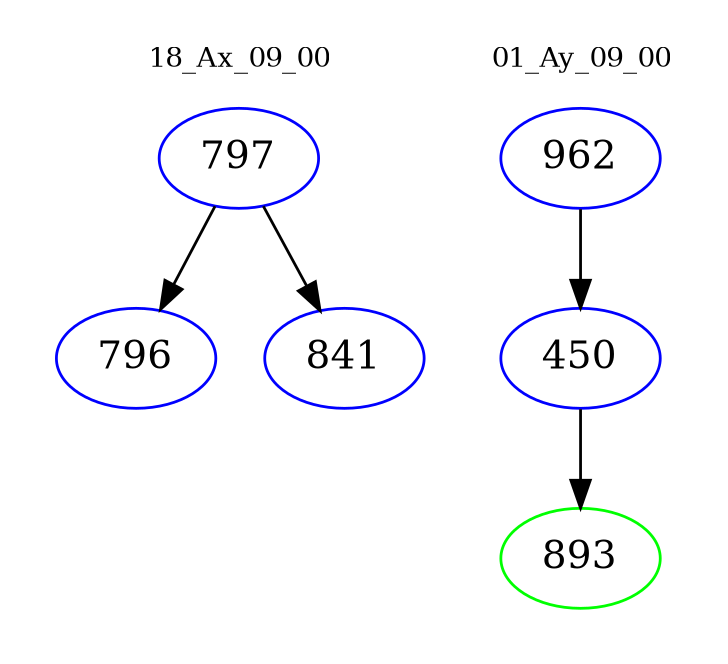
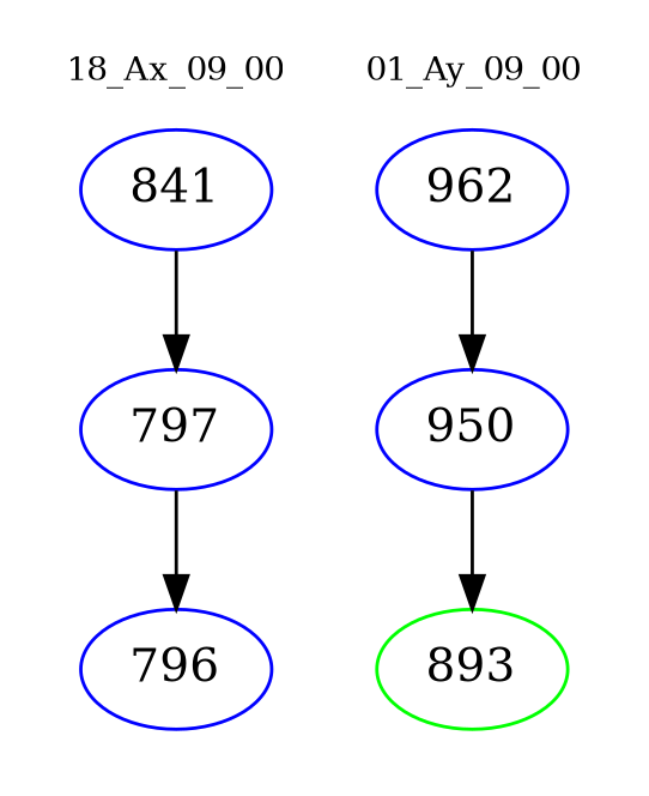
  digraph {
    node [color=blue]
    edge [color=black]
    n1 [label=797]
    n2 [label=796]
    n3 [label=841]
-   n4 [label=450]
+   n4 [label=950]
    n5 [color=green label=893]
    n6 [label=962]
    subgraph cluster_1 {
      color=white
      fontsize=10
      label="18_Ax_09_00"
      n1
      n2
      n3
    }
    subgraph cluster_2 {
      color=white
      fontsize=10
      label="01_Ay_09_00"
      n4
      n5
      n6
    }
    n1 -> n2
-   n1 -> n3
+   n3 -> n1
    n4 -> n5
    n6 -> n4
  }
